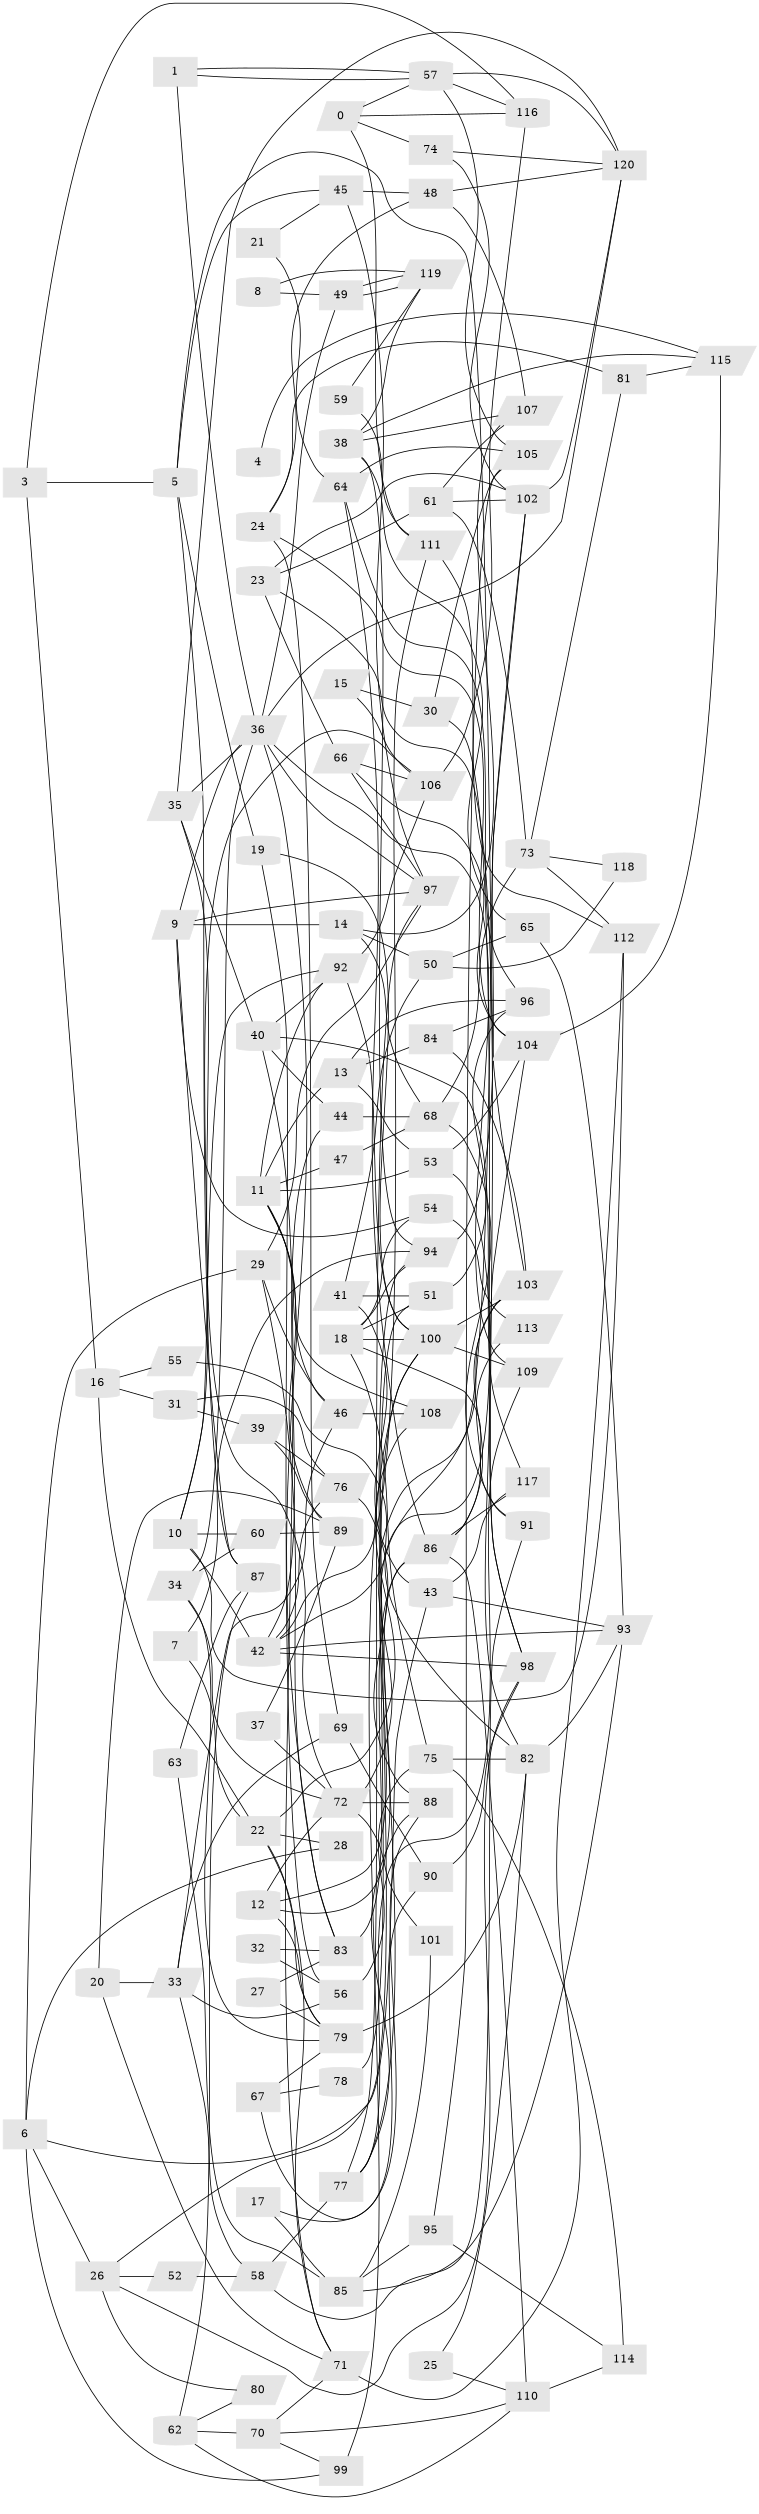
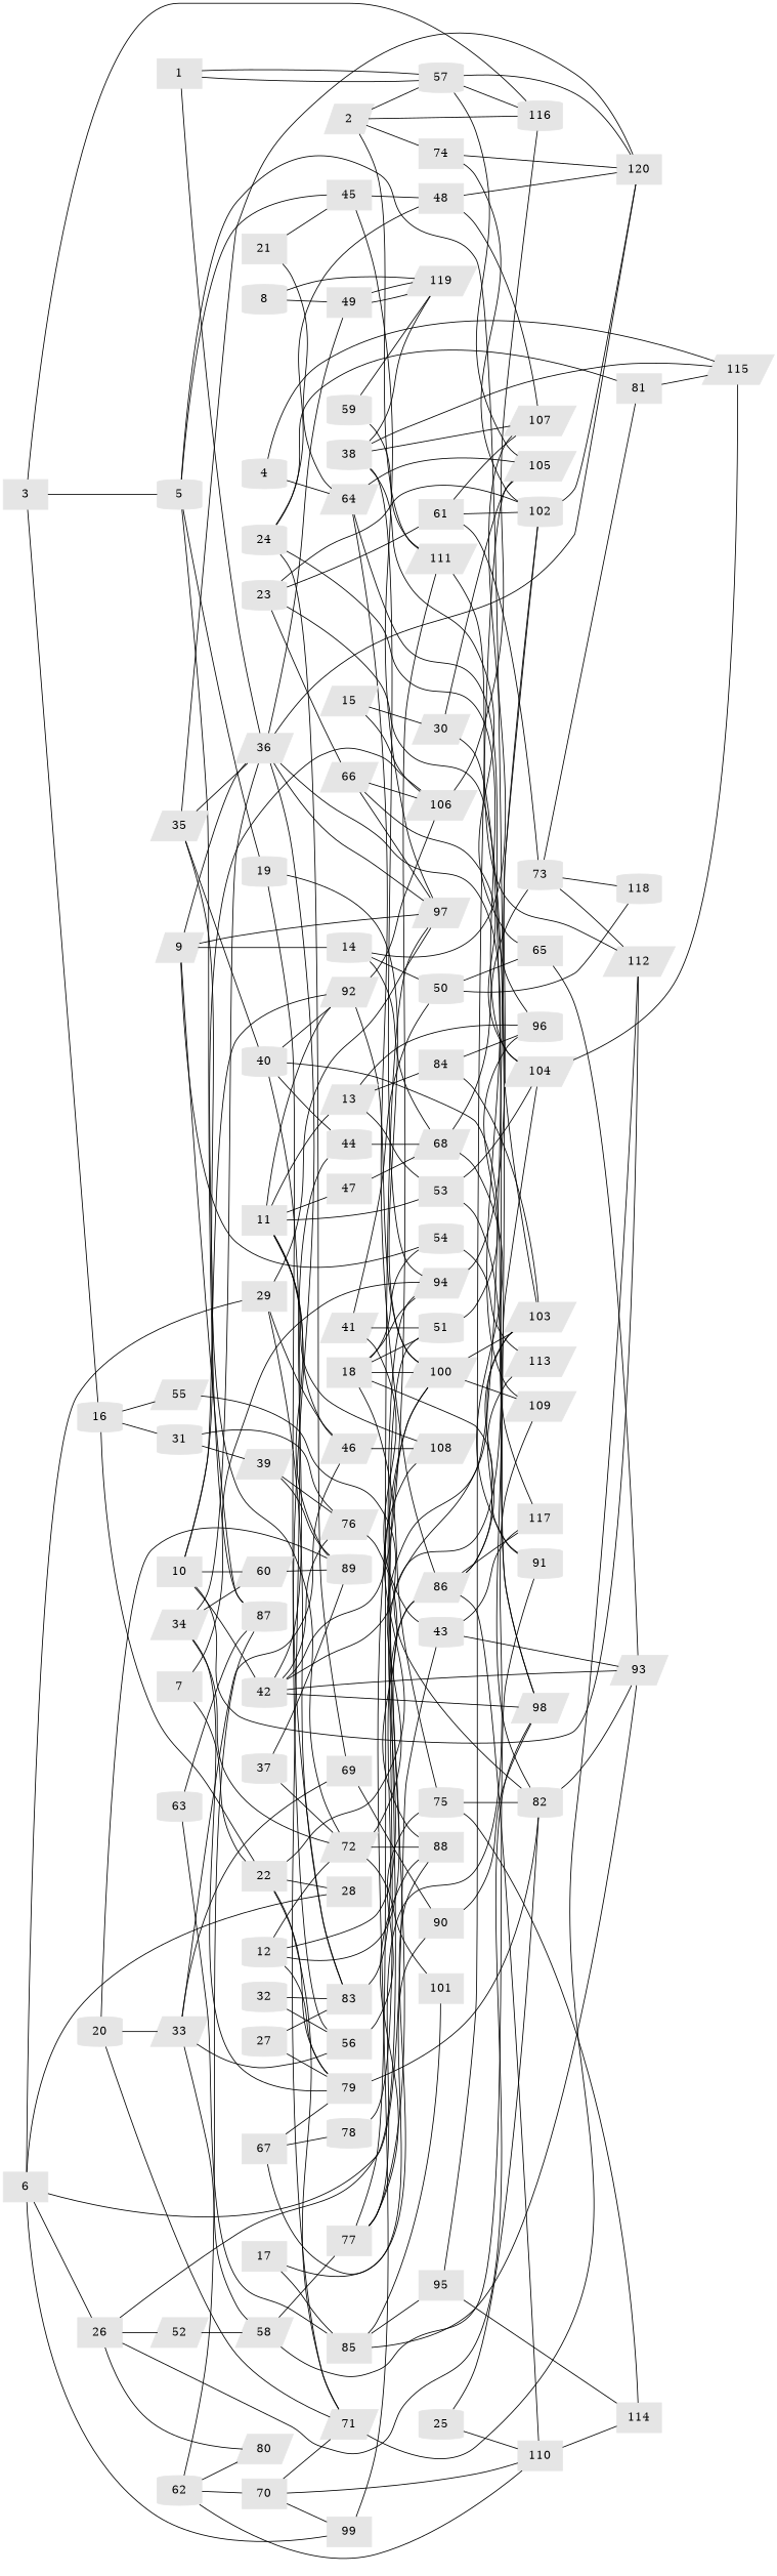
  graph {
    rankdir=LR
    node [color=gray90 shape=parallelogram style=filled]
    1 [shape=box]
    36
    57 [shape=cylinder]
    49 [shape=box]
    97
    83 [shape=box]
    120 [shape=box]
    109
    116 [shape=cylinder]
    105
-   2 [label=0]
+   2
    74 [shape=box]
    111
    102 [shape=cylinder]
    112
    3 [shape=box]
    5 [shape=cylinder]
    16 [shape=cylinder]
    19 [shape=cylinder]
    45 [shape=box]
    87 [shape=cylinder]
    103
    22 [shape=box]
    31 [shape=cylinder]
    55
    59 [shape=cylinder]
    119
    4 [shape=cylinder]
    64
    115
    86
    96 [shape=cylinder]
    100
    56 [shape=box]
    48 [shape=box]
    6 [shape=box]
    26 [shape=box]
    28 [shape=box]
    29 [shape=box]
    43 [shape=cylinder]
    99 [shape=box]
    51 [shape=cylinder]
    98
    52
    80
    46
    117 [shape=box]
    93
    7 [shape=box]
    94
    108
    79 [shape=box]
    71
    8 [shape=cylinder]
    9
    14 [shape=cylinder]
    54 [shape=cylinder]
    50 [shape=cylinder]
    68
    107
    113
    10 [shape=box]
    42 [shape=cylinder]
    60
    92
    106
    76
    44 [shape=cylinder]
    89 [shape=cylinder]
    11 [shape=box]
    13
    47 [shape=box]
    53 [shape=box]
    84 [shape=box]
    104
    82 [shape=cylinder]
    12 [shape=cylinder]
    72
    88 [shape=box]
    101 [shape=box]
    110 [shape=box]
    65 [shape=box]
    118 [shape=cylinder]
    91 [shape=cylinder]
    73 [shape=cylinder]
    15
    30
    61 [shape=box]
    39
    17 [shape=box]
    85 [shape=box]
    95 [shape=box]
    18 [shape=box]
    75 [shape=cylinder]
    114 [shape=box]
    20 [shape=cylinder]
    33
    69 [shape=box]
    58
    21 [shape=box]
    23 [shape=cylinder]
    66
    24 [shape=cylinder]
    81 [shape=box]
    90 [shape=box]
    25 [shape=cylinder]
    27 [shape=cylinder]
    32 [shape=cylinder]
    77 [shape=box]
    34
    35
    40 [shape=cylinder]
    37 [shape=cylinder]
    38 [shape=cylinder]
    41
    62 [shape=cylinder]
    70 [shape=box]
    63 [shape=cylinder]
    67 [shape=box]
    78 [shape=cylinder]
    1 -- 36
    1 -- 57
    1 -- 57
    36 -- 49
    36 -- 97
    36 -- 83
    36 -- 120
    36 -- 109
    57 -- 120
    57 -- 116
    57 -- 105
    49 -- 119
    49 -- 119
    83 -- 86
    2 -- 57
    2 -- 116
    2 -- 74
    2 -- 111
    74 -- 120
    74 -- 102
    111 -- 112
    102 -- 120
    3 -- 116
    3 -- 5
    3 -- 16
    5 -- 19
    5 -- 45
    5 -- 87
    5 -- 103
    16 -- 22
    16 -- 31
    16 -- 55
    19 -- 100
    19 -- 56
    45 -- 97
    45 -- 48
    22 -- 28
    22 -- 108
    22 -- 79
    22 -- 71
    31 -- 76
    31 -- 39
    55 -- 82
    59 -- 111
    59 -- 119
+   4 -- 64
    4 -- 115
    64 -- 105
    64 -- 86
    64 -- 96
    86 -- 103
    86 -- 117
    86 -- 113
    86 -- 110
    100 -- 109
    100 -- 103
    56 -- 75
    48 -- 120
    48 -- 107
    6 -- 26
    6 -- 28
    6 -- 29
    6 -- 43
    6 -- 99
    26 -- 51
    26 -- 98
    26 -- 52
    26 -- 80
    29 -- 97
    29 -- 83
    29 -- 46
    43 -- 117
    43 -- 93
    99 -- 100
    51 -- 96
    52 -- 58
    46 -- 108
    7 -- 22
    7 -- 94
    94 -- 102
    79 -- 82
    71 -- 112
    8 -- 49
    8 -- 119
    9 -- 36
    9 -- 97
    9 -- 87
    9 -- 14
    9 -- 54
    14 -- 50
    14 -- 68
    14 -- 107
    54 -- 113
    50 -- 65
    50 -- 118
    68 -- 91
    68 -- 73
    10 -- 112
    10 -- 42
    10 -- 60
    10 -- 92
    10 -- 106
    42 -- 111
    42 -- 103
    42 -- 98
    42 -- 93
    42 -- 76
    42 -- 44
    60 -- 89
    92 -- 100
    92 -- 106
    106 -- 116
    76 -- 88
    44 -- 68
    11 -- 46
    11 -- 108
    11 -- 92
    11 -- 89
    11 -- 13
    11 -- 47
    11 -- 53
    13 -- 96
    13 -- 53
    13 -- 84
    47 -- 68
    53 -- 104
    53 -- 82
    84 -- 103
    84 -- 96
    104 -- 115
    82 -- 93
    12 -- 86
    12 -- 79
    12 -- 104
    12 -- 72
    72 -- 102
    72 -- 88
    72 -- 101
    110 -- 114
    65 -- 93
    73 -- 112
    73 -- 118
    73 -- 81
    15 -- 106
    15 -- 30
    30 -- 105
    30 -- 98
    61 -- 102
    61 -- 107
    61 -- 73
    39 -- 76
    39 -- 89
    17 -- 88
    17 -- 85
    85 -- 93
    85 -- 101
    85 -- 95
    95 -- 105
    95 -- 114
    18 -- 100
    18 -- 51
    18 -- 94
    18 -- 54
    18 -- 91
    18 -- 75
    75 -- 82
    75 -- 114
    20 -- 71
    20 -- 89
    20 -- 33
    33 -- 56
    33 -- 46
    33 -- 69
    33 -- 58
    69 -- 90
    58 -- 91
    58 -- 77
    21 -- 45
    21 -- 64
    23 -- 102
    23 -- 98
    23 -- 61
    23 -- 66
    66 -- 97
    66 -- 106
    66 -- 104
    24 -- 48
    24 -- 104
    24 -- 69
    24 -- 81
    81 -- 115
    90 -- 98
    25 -- 82
    25 -- 110
    27 -- 83
    27 -- 79
    32 -- 83
    32 -- 56
    77 -- 97
    77 -- 109
    77 -- 100
    77 -- 88
    34 -- 36
    34 -- 79
    34 -- 60
    34 -- 72
    35 -- 36
    35 -- 120
    35 -- 72
    35 -- 40
    40 -- 117
    40 -- 71
    40 -- 92
    40 -- 44
    37 -- 89
    37 -- 72
    38 -- 119
    38 -- 115
    38 -- 94
    38 -- 107
    38 -- 65
    41 -- 43
    41 -- 51
    41 -- 50
    62 -- 87
    62 -- 80
    62 -- 110
    62 -- 70
    70 -- 99
    70 -- 71
    70 -- 110
    63 -- 87
    63 -- 85
    67 -- 79
    67 -- 90
    67 -- 78
    78 -- 94
  }
